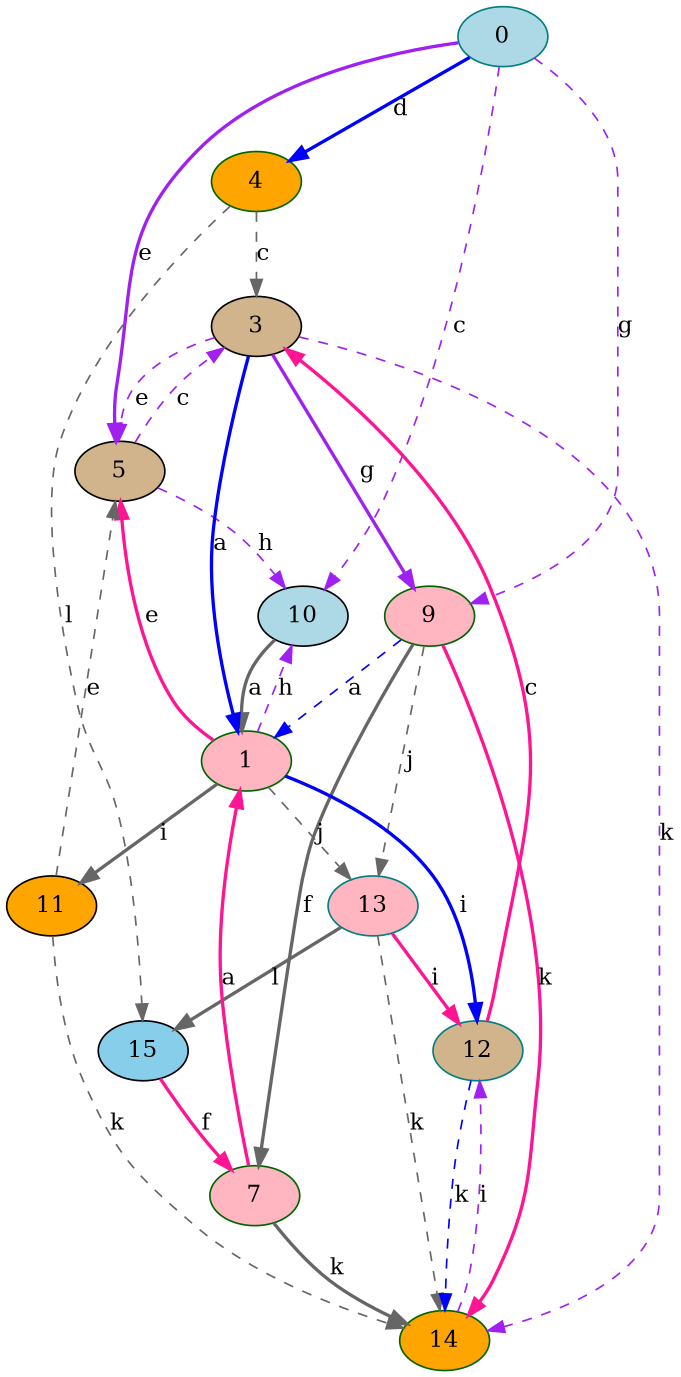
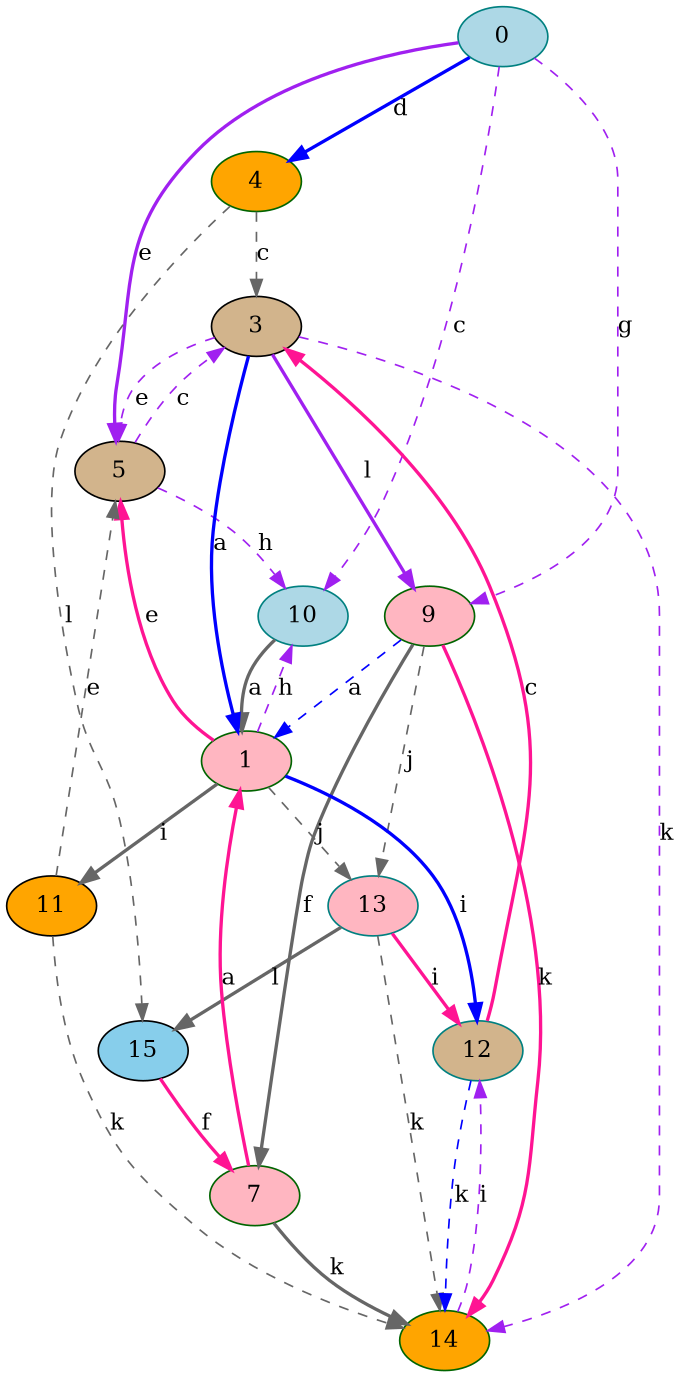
  strict digraph {
    node [color=darkgreen fillcolor=lightpink style=filled]
    edge [color=gray40 style=dashed]
    0 [color=teal fillcolor=lightblue]
    4 [fillcolor=orange]
    5 [color=black fillcolor=tan]
    9
-   10 [color=black fillcolor=lightblue]
+   10 [color=teal fillcolor=lightblue]
    3 [color=black fillcolor=tan]
    15 [color=black fillcolor=skyblue]
    1
    13 [color=teal]
    14 [fillcolor=orange]
    7
    11 [color=black fillcolor=orange]
    12 [color=teal fillcolor=tan]
    0 -> 4 [color=blue label=d style=bold]
    0 -> 5 [color=purple label=e style=bold]
    0 -> 9 [color=purple label=g]
    0 -> 10 [color=purple label=c]
    4 -> 3 [label=c]
    4 -> 15 [label=l]
    5 -> 10 [color=purple label=h]
    5 -> 3 [color=purple label=c]
    9 -> 1 [color=blue label=a]
    9 -> 13 [label=j]
    9 -> 14 [color=deeppink label=k style=bold]
    9 -> 7 [label=f style=bold]
    10 -> 1 [label=a style=bold]
    3 -> 5 [color=purple label=e]
-   3 -> 9 [color=purple label=g style=bold]
+   3 -> 9 [color=purple label=l style=bold]
    3 -> 1 [color=blue label=a style=bold]
    3 -> 14 [color=purple label=k]
    15 -> 7 [color=deeppink label=f style=bold]
    1 -> 5 [color=deeppink label=e style=bold]
    1 -> 10 [color=purple label=h]
    1 -> 13 [label=j]
    1 -> 11 [label=i style=bold]
    1 -> 12 [color=blue label=i style=bold]
    13 -> 15 [label=l style=bold]
    13 -> 14 [label=k]
    13 -> 12 [color=deeppink label=i style=bold]
    14 -> 12 [color=purple label=i]
    7 -> 1 [color=deeppink label=a style=bold]
    7 -> 14 [label=k style=bold]
    11 -> 5 [label=e]
    11 -> 14 [label=k]
    12 -> 3 [color=deeppink label=c style=bold]
    12 -> 14 [color=blue label=k]
  }
